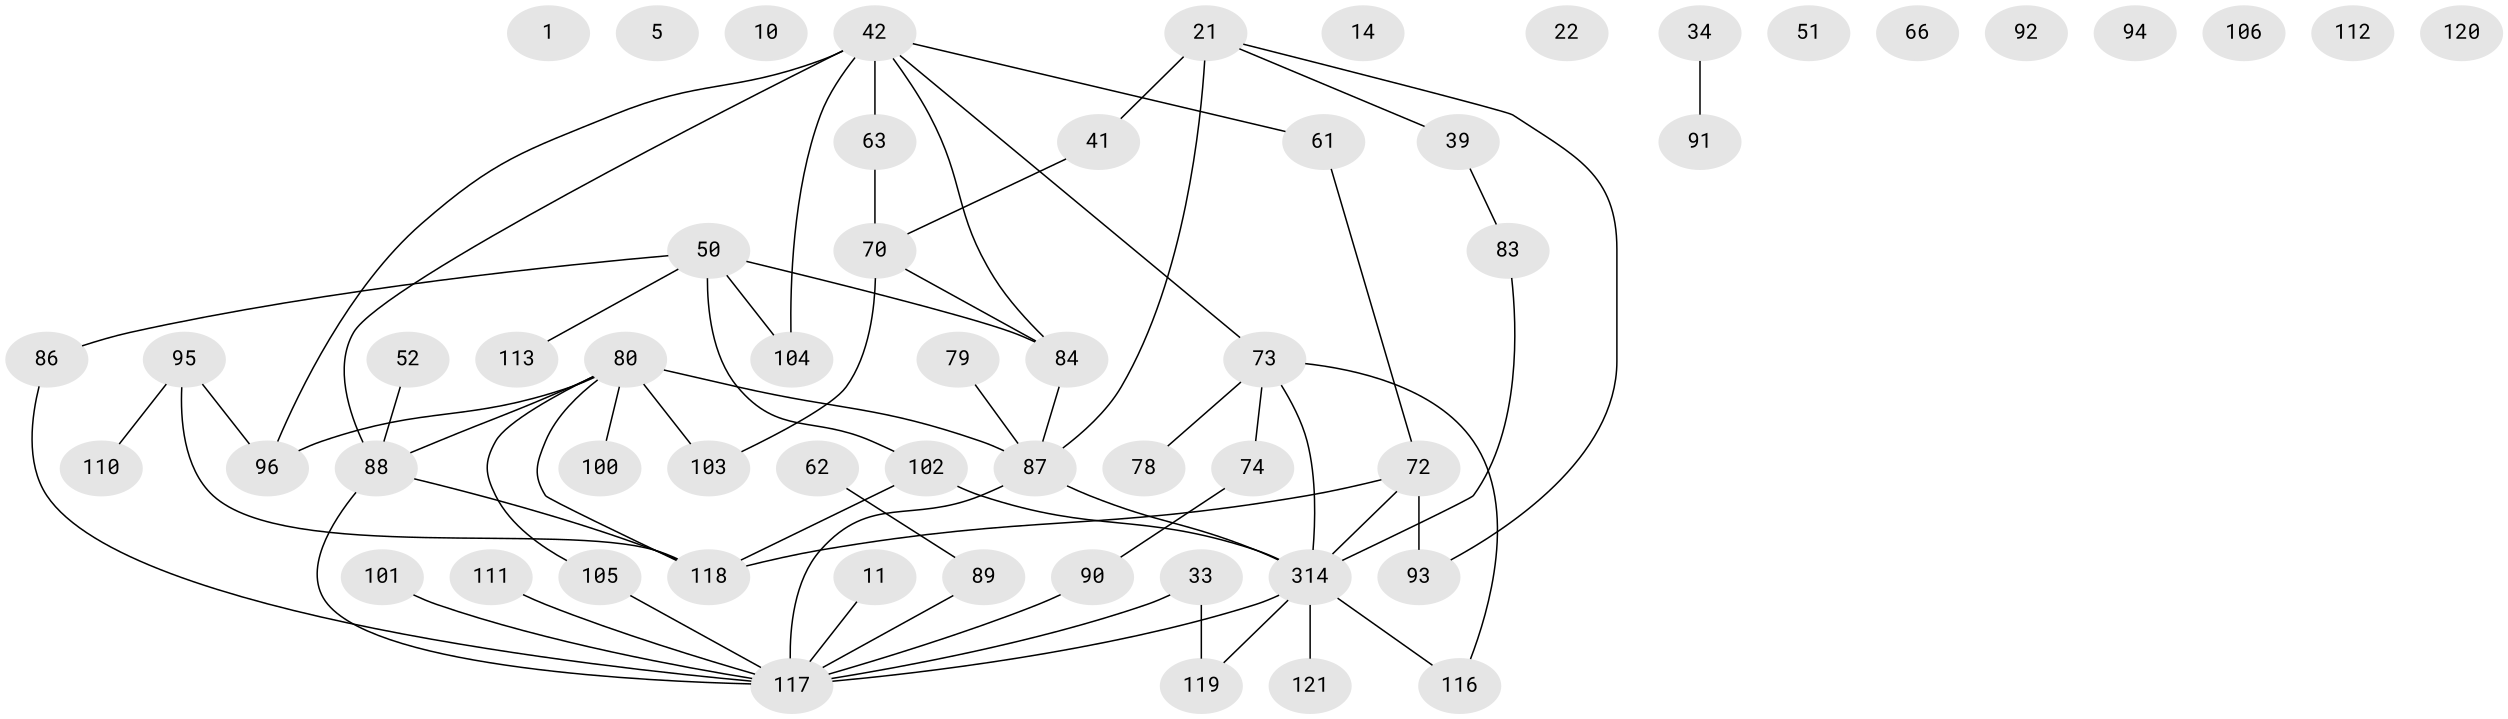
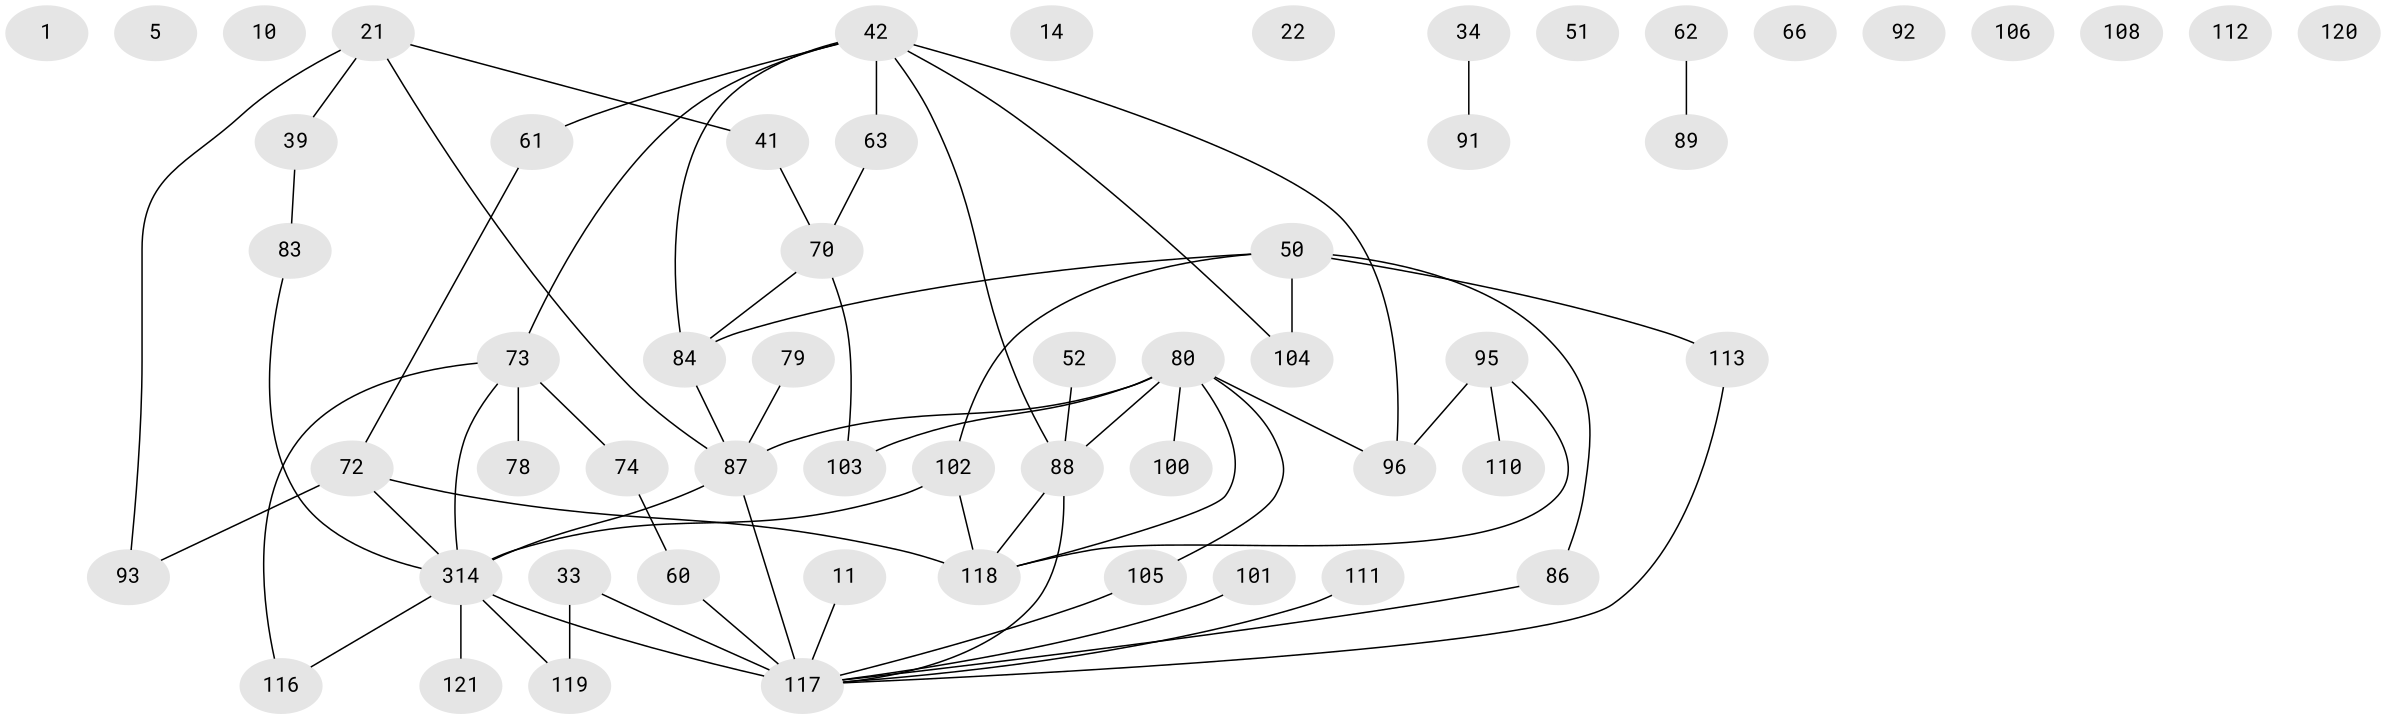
  graph {
    fontname="Roboto Mono"
    node [color=gray90 fontname="Roboto Mono" style=filled]
    edge [fontname="Roboto Mono"]
    1
    5
    10
    117 [super="+65+115+98"]
    11
    14
    21
    39
    41 [super="+2"]
    87 [super="+7+52+15+17"]
    93
    83 [super="+29"]
    70
    n14 [label=314 super="+38+55+68+99+107"]
    22
    33
    119
    34
    91
    84 [super="+75"]
    103
    42 [super="+27+32+8"]
    61
    63
    73 [super="+46+48"]
    88 [super="+54"]
    96 [super="+44"]
    104
    72
    74
    78 [super="+64"]
    116 [super="+25"]
    118 [super="+109"]
    50 [super="+40"]
    86
    102 [super="+19"]
    113 [super="+71"]
    51
    62
    89
    66
    121
-   90
+   90 [label=60]
    79
    80 [super="+28+30+43+60+77"]
    100
    105
    n48 [label=52 super="+3"]
    92
-   94
    95
    110
    101
    106
+   108
    111
    112
    120
    11 -- 117
    21 -- 39
    21 -- 41
    21 -- 87
    21 -- 93
    39 -- 83
    41 -- 70
    87 -- 117 [weight=4]
    87 -- n14
    83 -- n14
    70 -- 84
    70 -- 103
    n14 -- 117
    n14 -- 119
    n14 -- 116
    n14 -- 121
    33 -- 117
    33 -- 119
    34 -- 91
    84 -- 87
    42 -- 84 [weight=2]
    42 -- 61
    42 -- 63
    42 -- 73
    42 -- 88 [weight=2]
    42 -- 96
    42 -- 104
    61 -- 72
    63 -- 70
    73 -- n14
    73 -- 74
    73 -- 78 [weight=2]
    73 -- 116
    88 -- 117
    88 -- 118 [weight=3]
    72 -- 93
    72 -- n14
    72 -- 118
    74 -- 90
    50 -- 84
    50 -- 104
    50 -- 86
    50 -- 102
    50 -- 113
    86 -- 117
    102 -- n14 [weight=2]
    102 -- 118 [weight=2]
-   89 -- 117
+   113 -- 117
    62 -- 89
    90 -- 117
    79 -- 87
    80 -- 87 [weight=3]
    80 -- 103
    80 -- 88
    80 -- 96
    80 -- 118 [weight=2]
    80 -- 100
    80 -- 105
    105 -- 117
    n48 -- 88
    95 -- 96 [weight=2]
    95 -- 118
    95 -- 110
    101 -- 117
    111 -- 117
  }
